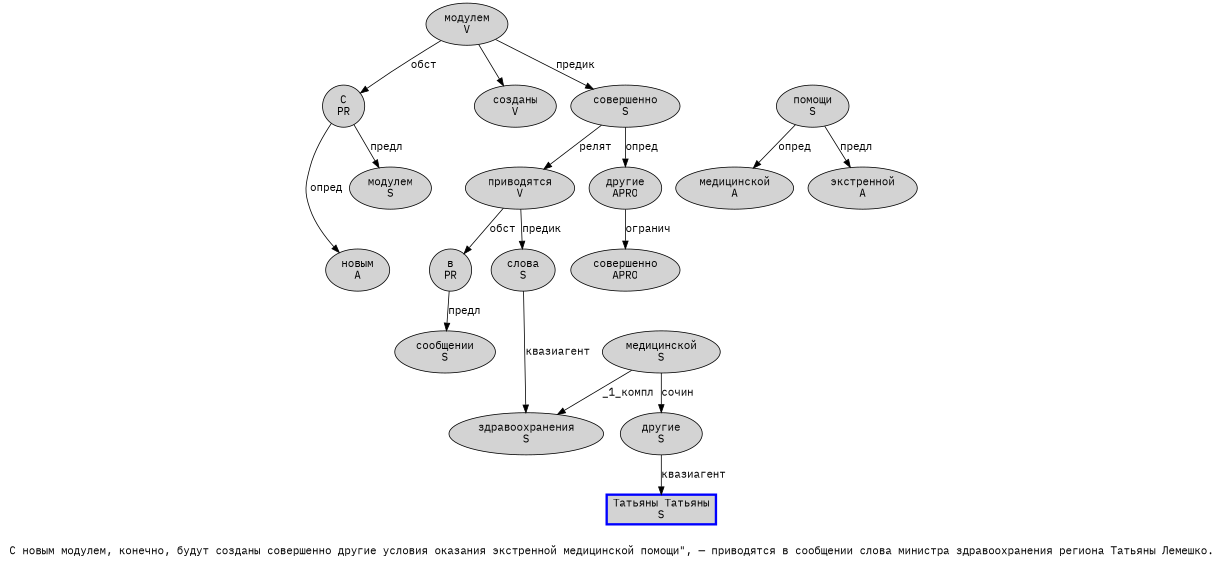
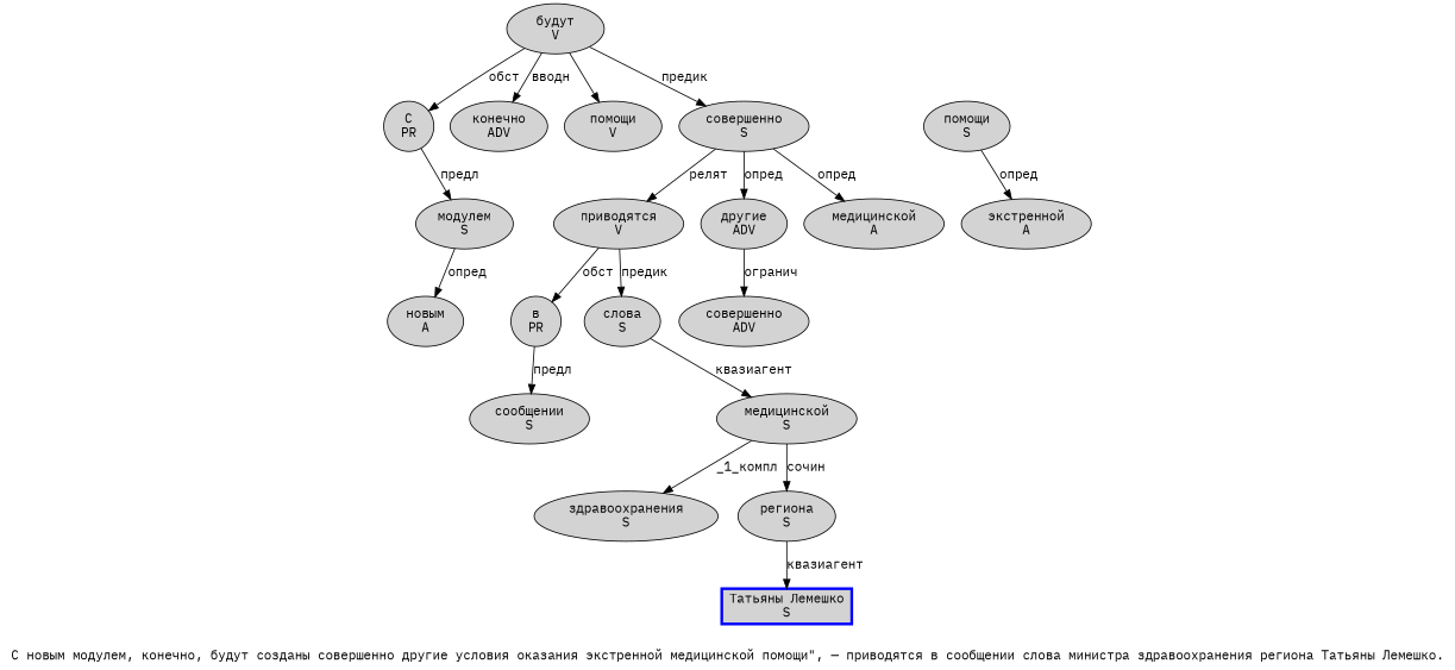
  digraph {
    fontname="IBM Plex Mono"
    label="С новым модулем, конечно, будут созданы совершенно другие условия оказания экстренной медицинской помощи\", — приводятся в сообщении слова министра здравоохранения региона Татьяны Лемешко."
    node [fillcolor=lightgray fontname="IBM Plex Mono" penwidth=1 shape=ellipse style=filled]
    edge [fontname="IBM Plex Mono"]
    n1 [label="С\nPR"]
    n2 [label="модулем\nS"]
    n3 [label="новым\nA"]
-   n5 [label="модулем\nV"]
-   n6 [label="созданы\nV"]
+   n4 [label="конечно\nADV"]
+   n5 [label="будут\nV"]
+   n6 [label="помощи\nV"]
    n7 [label="совершенно\nS"]
-   n8 [label="другие\nAPRO"]
+   n8 [label="другие\nADV"]
    n9 [label="приводятся\nV"]
-   n10 [label="совершенно\nAPRO"]
+   n10 [label="совершенно\nADV"]
    n11 [label="в\nPR"]
    n12 [label="слова\nS"]
    n13 [label="помощи\nS"]
    n14 [label="экстренной\nA"]
    n15 [label="медицинской\nA"]
    n16 [label="сообщении\nS"]
    n17 [label="медицинской\nS"]
    n18 [label="здравоохранения\nS"]
-   n19 [label="другие\nS"]
-   n20 [color=blue label="Татьяны Татьяны\nS" penwidth=3 shape=box]
+   n19 [label="региона\nS"]
+   n20 [color=blue label="Татьяны Лемешко\nS" penwidth=3 shape=box]
    n1 -> n2 [label="предл"]
-   n1 -> n3 [label="опред"]
+   n2 -> n3 [label="опред"]
    n5 -> n1 [label="обст"]
+   n5 -> n4 [label="вводн"]
    n5 -> n6
    n5 -> n7 [label="предик"]
    n7 -> n8 [label="опред"]
    n7 -> n9 [label="релят"]
    n8 -> n10 [label="огранич"]
    n9 -> n11 [label="обст"]
    n9 -> n12 [label="предик"]
    n11 -> n16 [label="предл"]
-   n12 -> n18 [label="квазиагент"]
-   n13 -> n14 [label="предл"]
-   n13 -> n15 [label="опред"]
+   n12 -> n17 [label="квазиагент"]
+   n13 -> n14 [label="опред"]
+   n7 -> n15 [label="опред"]
    n17 -> n18 [label="_1_компл"]
    n17 -> n19 [label="сочин"]
    n19 -> n20 [label="квазиагент"]
  }
